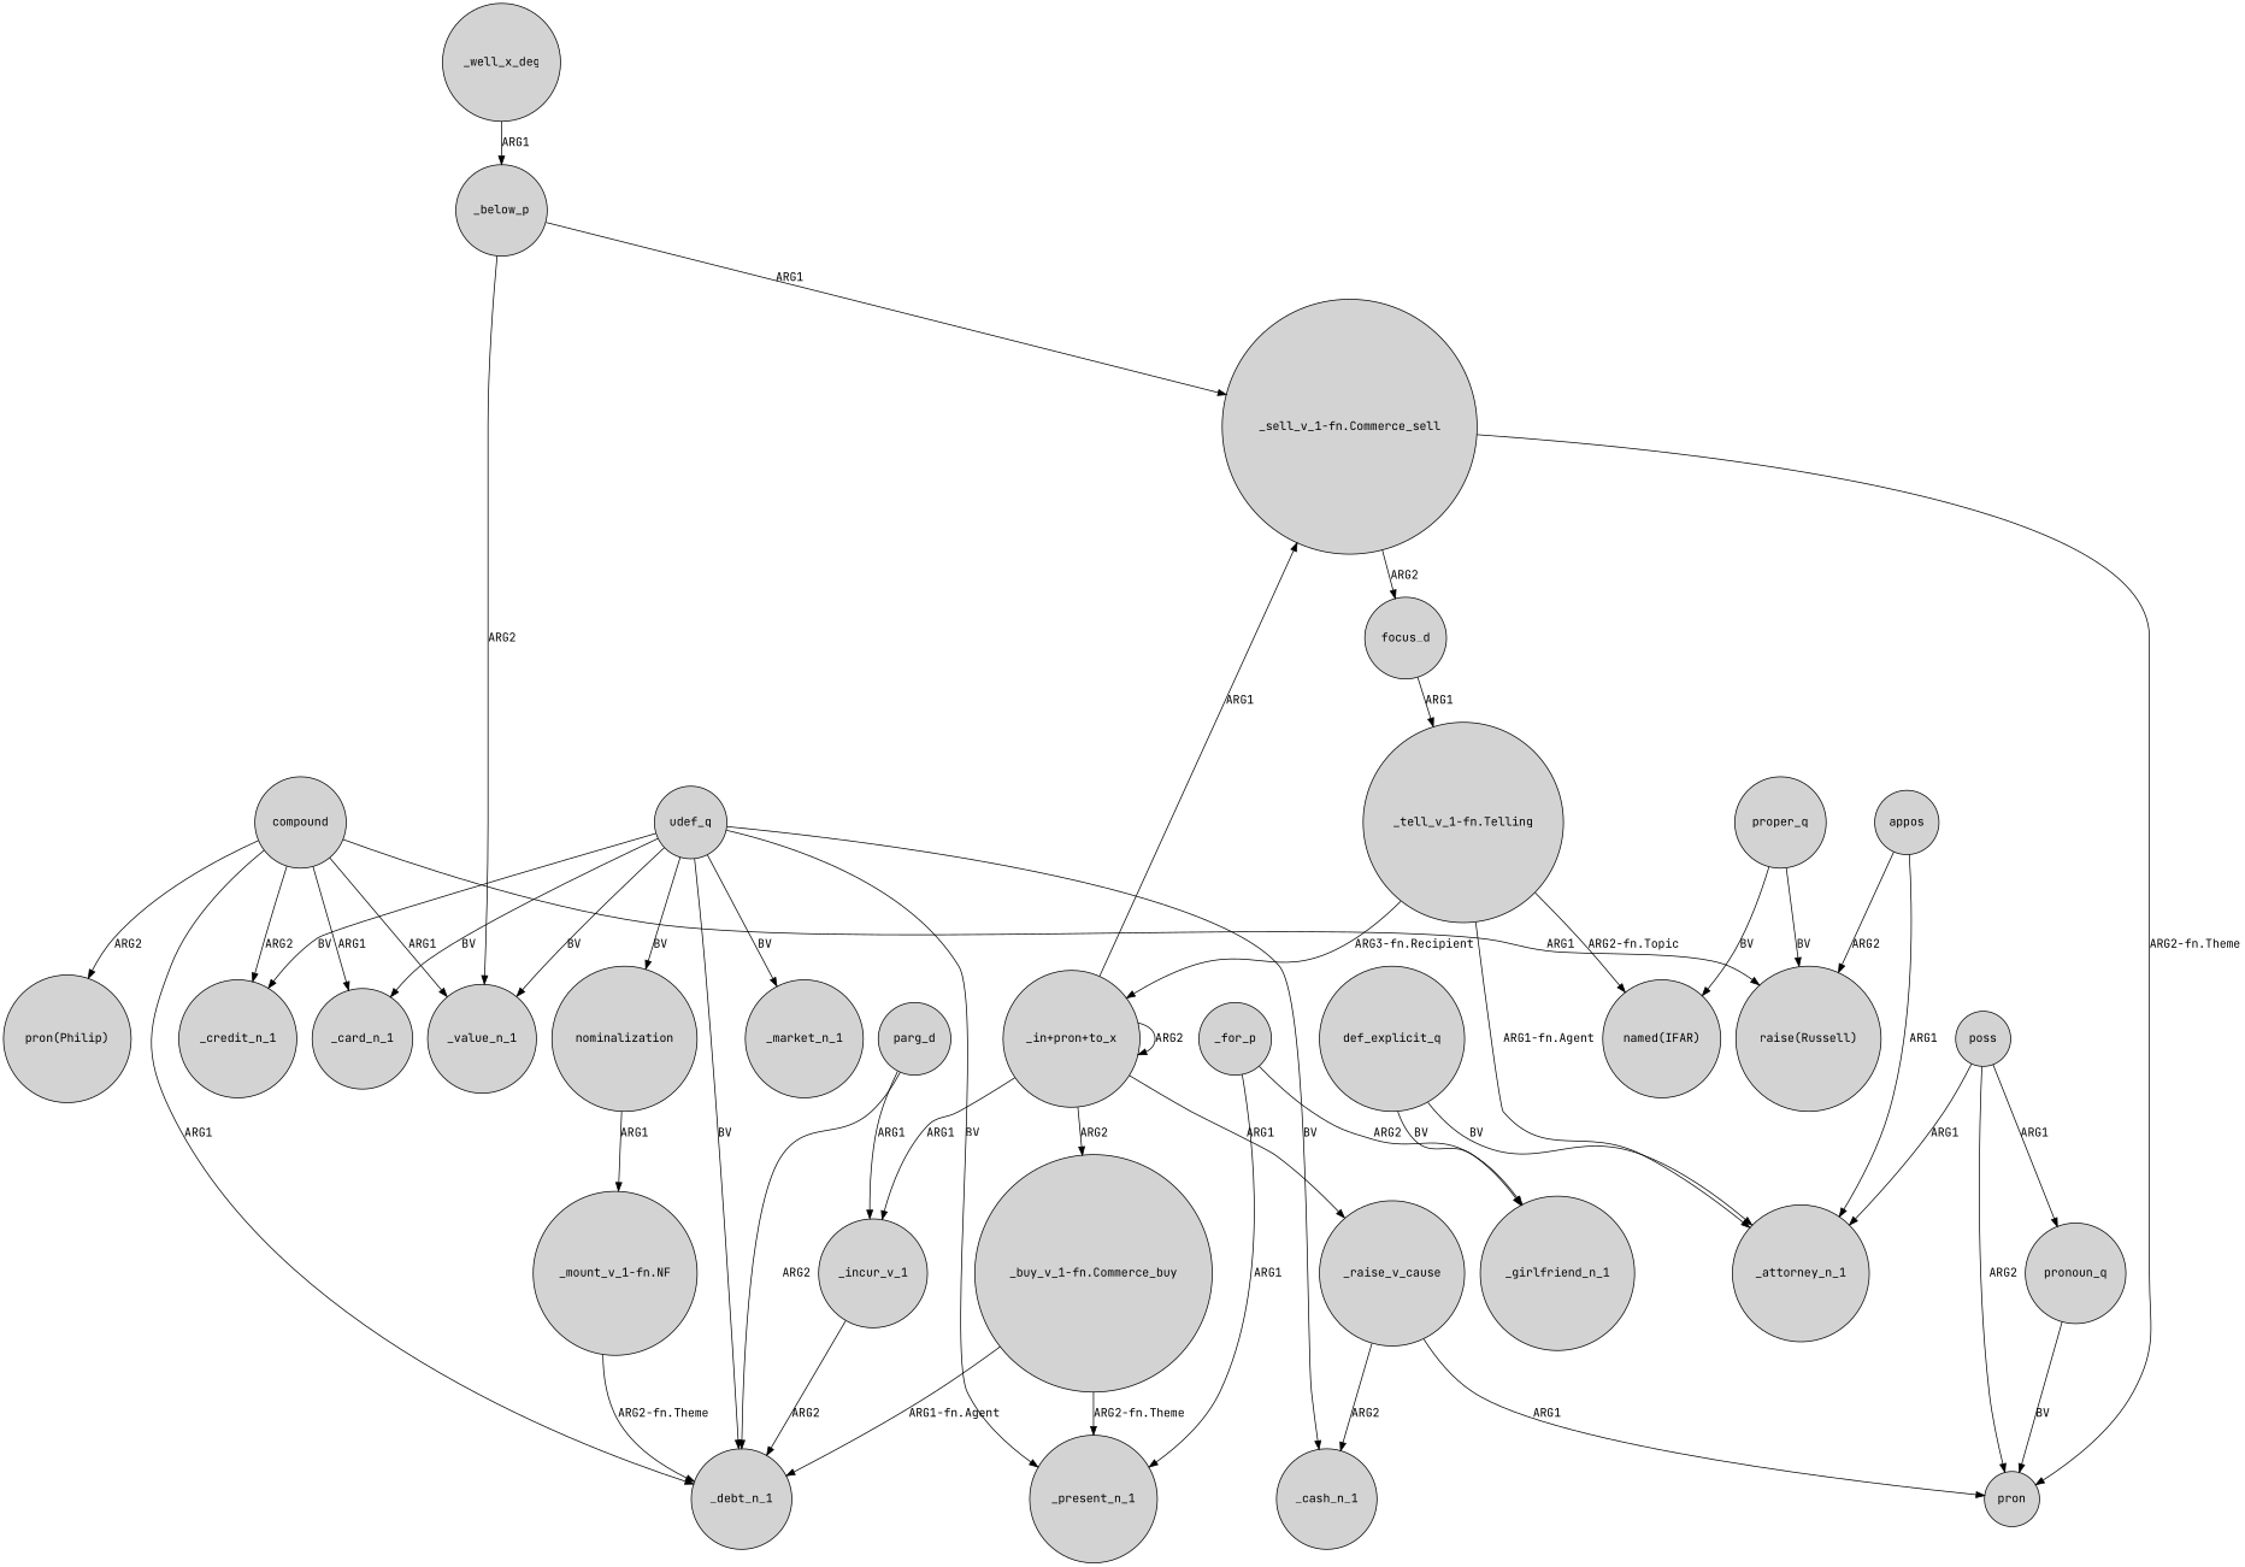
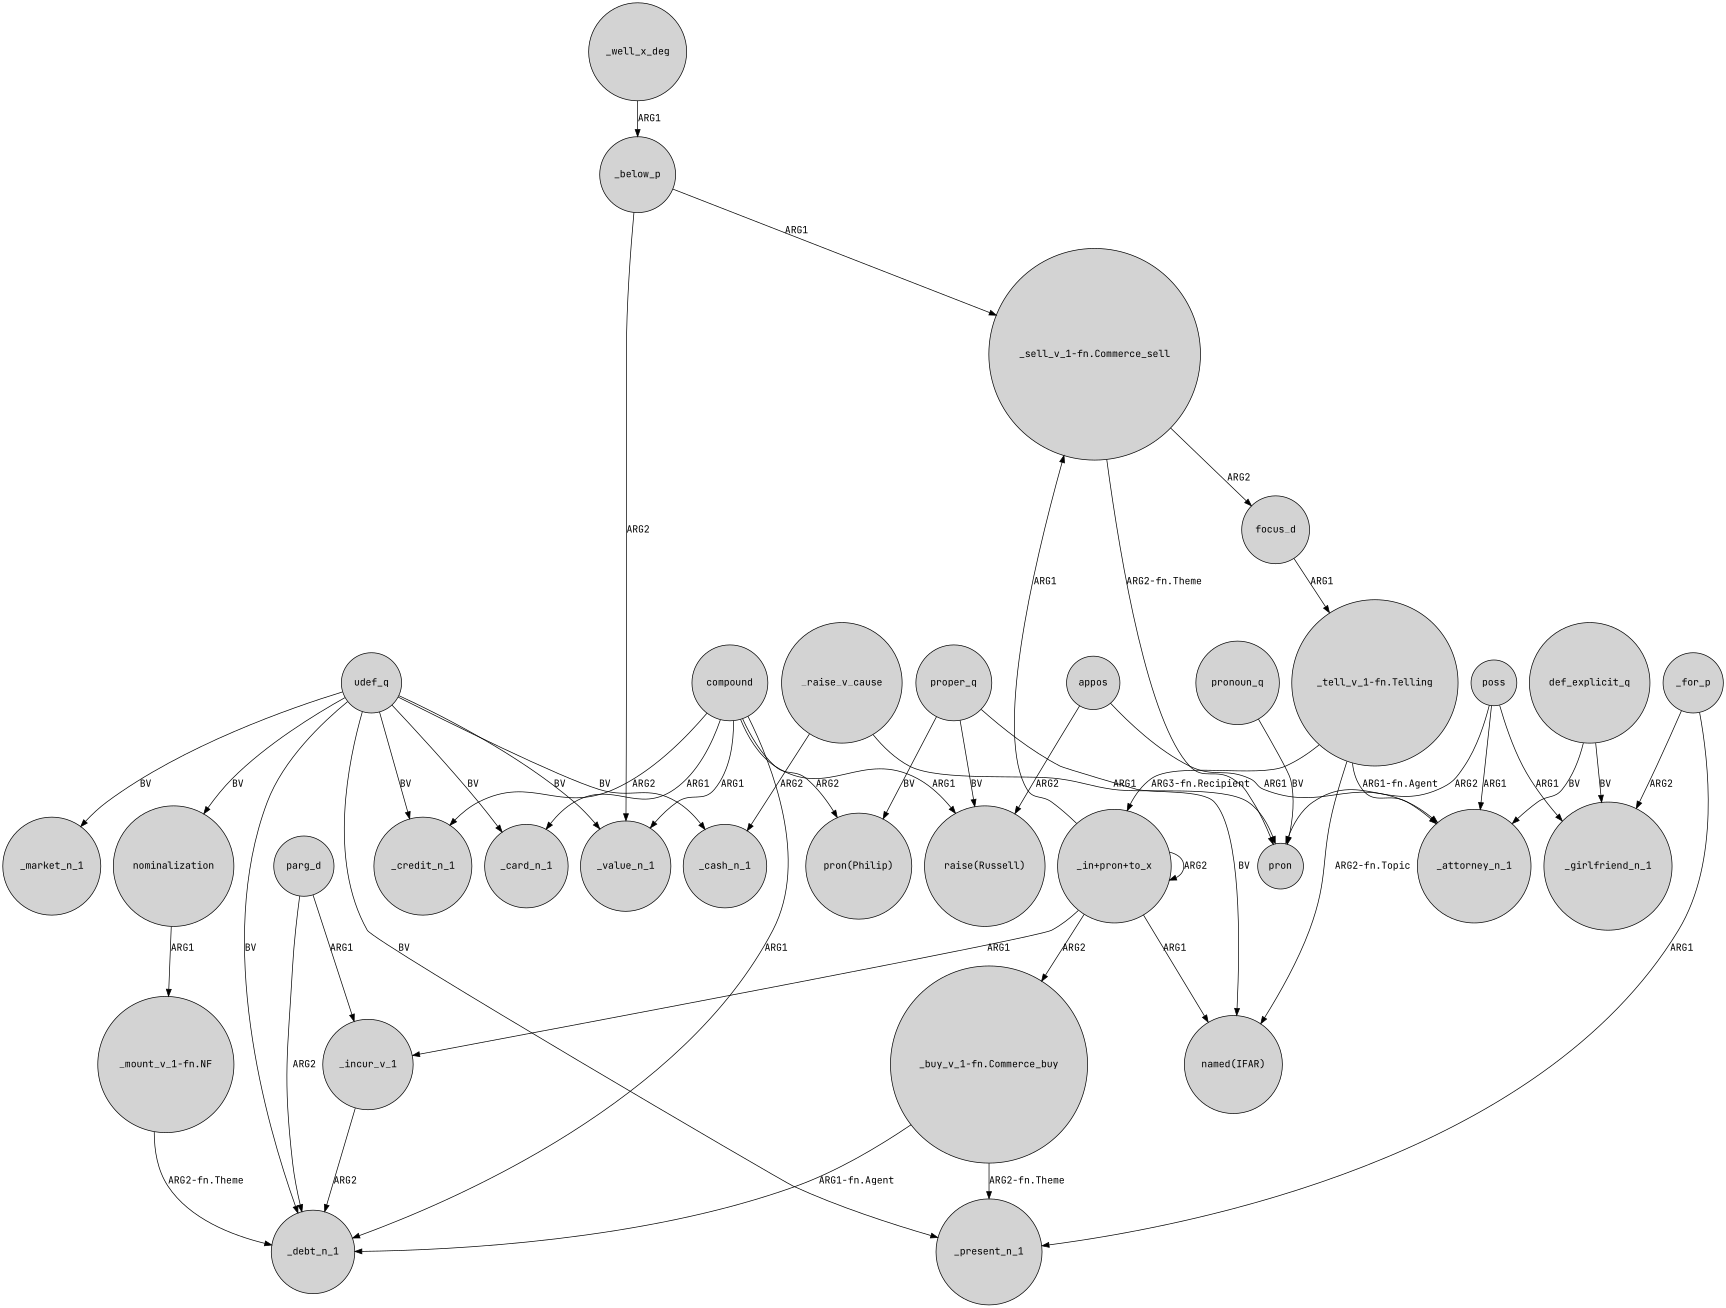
  digraph {
    fontname="JetBrains Mono"
    node [fontname="JetBrains Mono" shape=circle style=filled]
    edge [fontname="JetBrains Mono"]
    compound
    _debt_n_1
    _credit_n_1
    n4 [label="pron(Philip)"]
    _value_n_1
    _card_n_1
    n7 [label="raise(Russell)"]
    nominalization
    "_mount_v_1-fn.NF"
    poss
    pron
    _attorney_n_1
    _girlfriend_n_1
    n14 [label="_in+pron+to_x"]
    _raise_v_cause
    "_buy_v_1-fn.Commerce_buy"
    _incur_v_1
    "_sell_v_1-fn.Commerce_sell"
    _cash_n_1
    _present_n_1
    focus_d
    def_explicit_q
    udef_q
    _market_n_1
    parg_d
    _for_p
    "_tell_v_1-fn.Telling"
    "named(IFAR)"
    proper_q
    _below_p
    appos
    pronoun_q
    _well_x_deg
    compound -> _debt_n_1 [label=ARG1]
    compound -> _credit_n_1 [label=ARG2]
    compound -> n4 [label=ARG2]
    compound -> _value_n_1 [label=ARG1]
    compound -> _card_n_1 [label=ARG1]
    compound -> n7 [label=ARG1]
    nominalization -> "_mount_v_1-fn.NF" [label=ARG1]
    "_mount_v_1-fn.NF" -> _debt_n_1 [label="ARG2-fn.Theme"]
    poss -> pron [label=ARG2]
    poss -> _attorney_n_1 [label=ARG1]
-   poss -> pronoun_q [label=ARG1]
+   poss -> _girlfriend_n_1 [label=ARG1]
    n14 -> n14 [label=ARG2]
-   n14 -> _raise_v_cause [label=ARG1]
+   n14 -> "named(IFAR)" [label=ARG1]
    n14 -> "_buy_v_1-fn.Commerce_buy" [label=ARG2]
    n14 -> _incur_v_1 [label=ARG1]
    n14 -> "_sell_v_1-fn.Commerce_sell" [label=ARG1]
    _raise_v_cause -> pron [label=ARG1]
    _raise_v_cause -> _cash_n_1 [label=ARG2]
    "_buy_v_1-fn.Commerce_buy" -> _debt_n_1 [label="ARG1-fn.Agent"]
    "_buy_v_1-fn.Commerce_buy" -> _present_n_1 [label="ARG2-fn.Theme"]
    _incur_v_1 -> _debt_n_1 [label=ARG2]
    "_sell_v_1-fn.Commerce_sell" -> pron [label="ARG2-fn.Theme"]
    "_sell_v_1-fn.Commerce_sell" -> focus_d [label=ARG2]
    focus_d -> "_tell_v_1-fn.Telling" [label=ARG1]
    def_explicit_q -> _attorney_n_1 [label=BV]
    def_explicit_q -> _girlfriend_n_1 [label=BV]
    udef_q -> _debt_n_1 [label=BV]
    udef_q -> _credit_n_1 [label=BV]
    udef_q -> _value_n_1 [label=BV]
    udef_q -> _card_n_1 [label=BV]
    udef_q -> nominalization [label=BV]
    udef_q -> _cash_n_1 [label=BV]
    udef_q -> _present_n_1 [label=BV]
    udef_q -> _market_n_1 [label=BV]
    parg_d -> _debt_n_1 [label=ARG2]
    parg_d -> _incur_v_1 [label=ARG1]
    _for_p -> _girlfriend_n_1 [label=ARG2]
    _for_p -> _present_n_1 [label=ARG1]
    "_tell_v_1-fn.Telling" -> _attorney_n_1 [label="ARG1-fn.Agent"]
    "_tell_v_1-fn.Telling" -> n14 [label="ARG3-fn.Recipient"]
    "_tell_v_1-fn.Telling" -> "named(IFAR)" [label="ARG2-fn.Topic"]
+   proper_q -> n4 [label=BV]
    proper_q -> n7 [label=BV]
    proper_q -> "named(IFAR)" [label=BV]
    _below_p -> _value_n_1 [label=ARG2]
    _below_p -> "_sell_v_1-fn.Commerce_sell" [label=ARG1]
    appos -> n7 [label=ARG2]
    appos -> _attorney_n_1 [label=ARG1]
    pronoun_q -> pron [label=BV]
    _well_x_deg -> _below_p [label=ARG1]
  }
